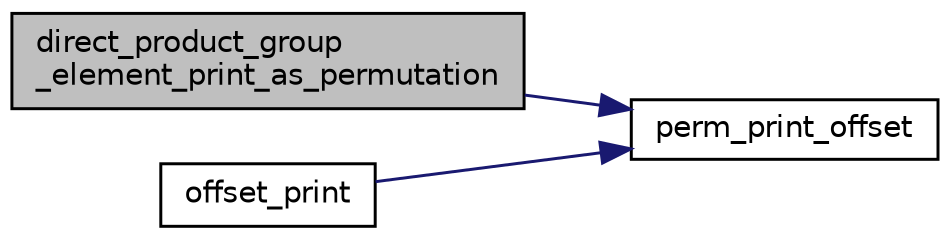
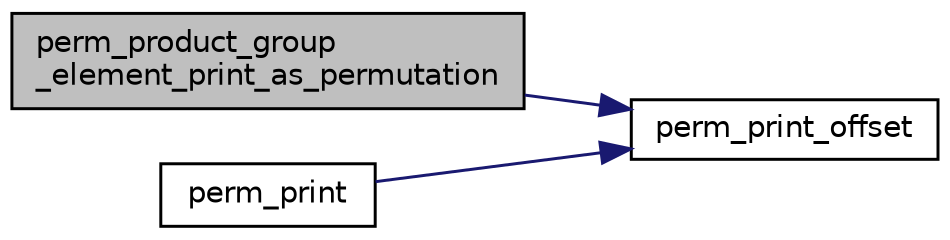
  digraph {
    rankdir=LR
    node [color=black fillcolor=white fontname=Helvetica fontsize=10 shape=record style=filled]
    edge [color=midnightblue fontname=Helvetica fontsize=10 labelfontname=Helvetica labelfontsize=10 style=solid]
-   n1 [fillcolor=grey75 fontcolor=black height=0.2 label="direct_product_group\l_element_print_as_permutation" width=0.4]
+   n1 [fillcolor=grey75 fontcolor=black height=0.2 label="perm_product_group\l_element_print_as_permutation" width=0.4]
    n2 [height=0.2 label=perm_print_offset width=0.4]
-   n3 [height=0.2 label=offset_print width=0.4]
+   n3 [height=0.2 label=perm_print width=0.4]
    n1 -> n2
    n3 -> n2
  }
